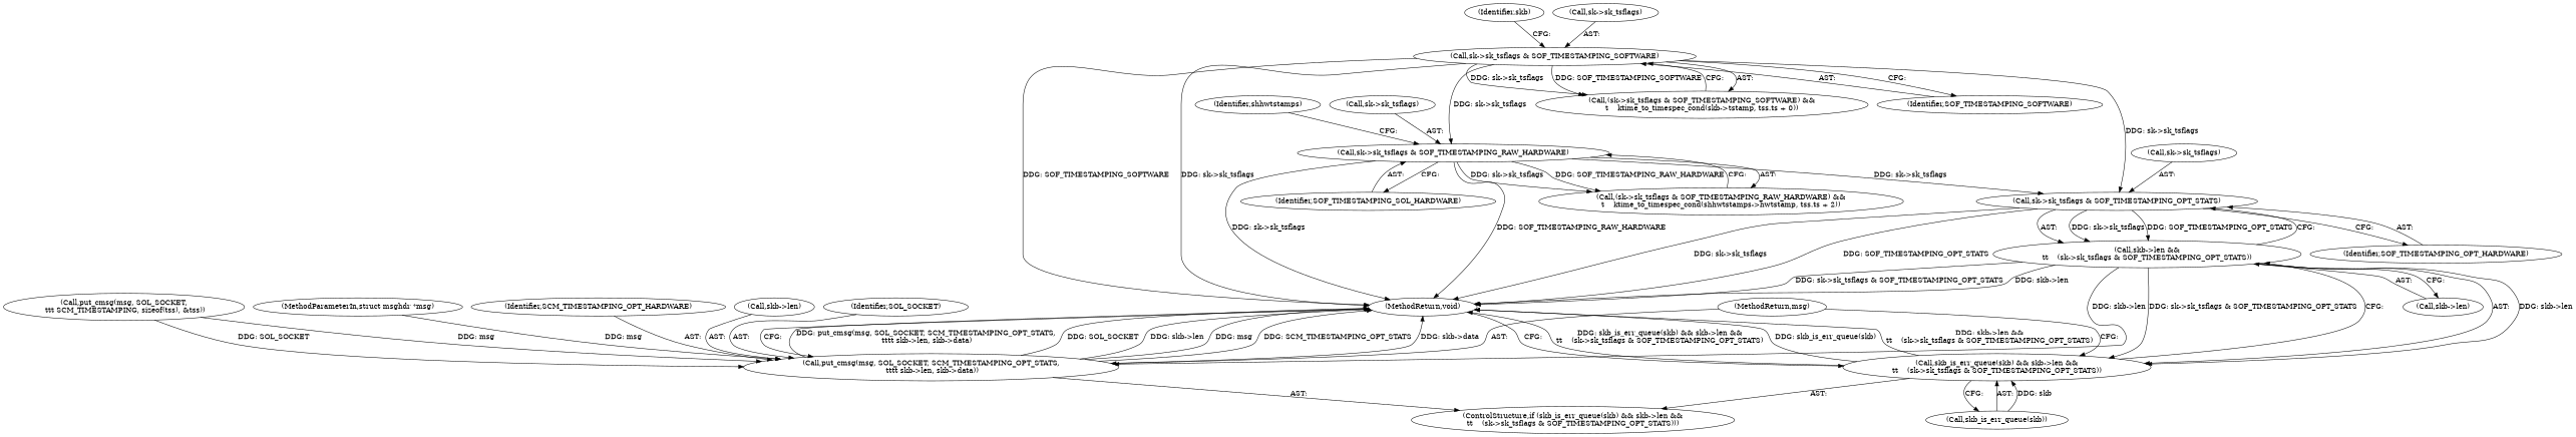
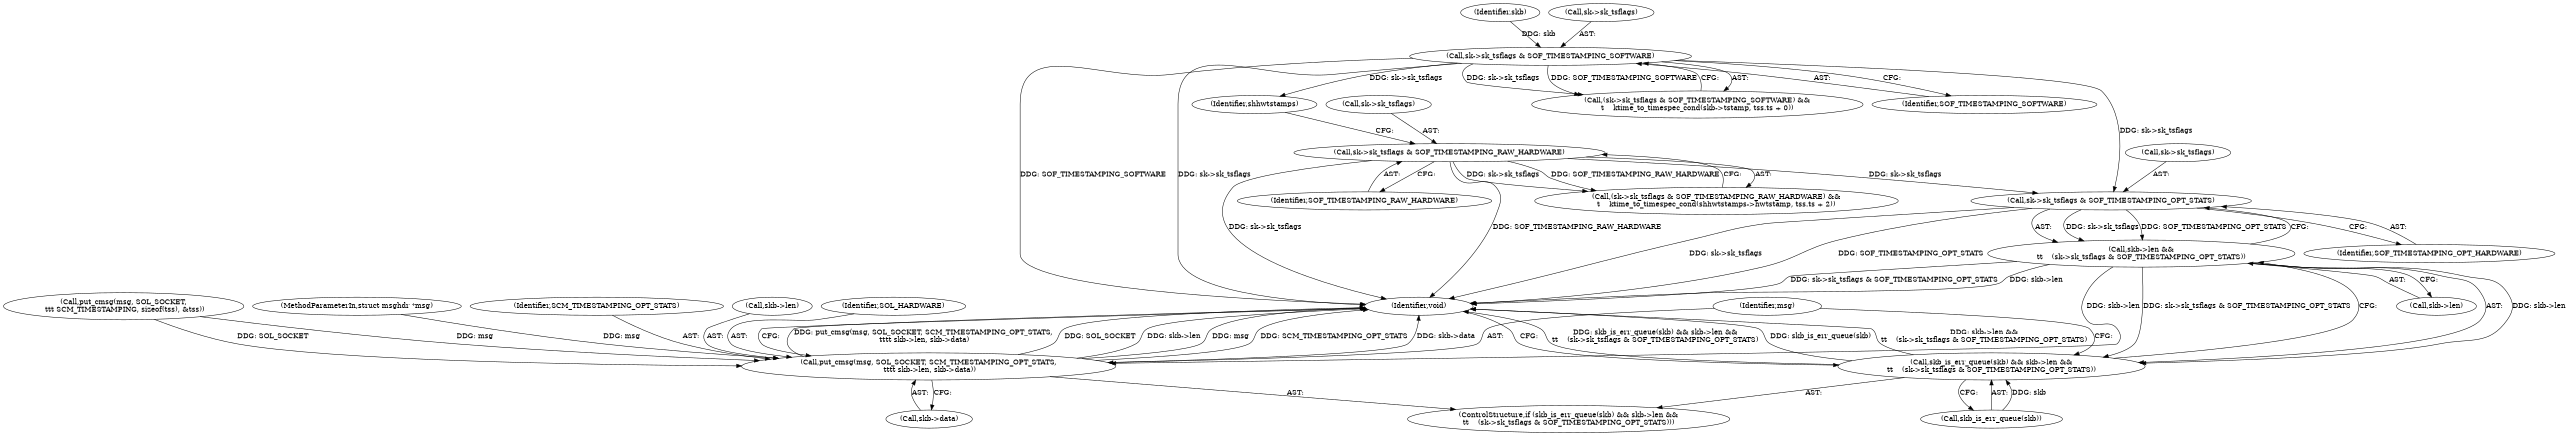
  digraph {
    n1 [label="(Call,sk->sk_tsflags & SOF_TIMESTAMPING_OPT_STATS)"]
    n2 [label="(Call,skb->len &&\n\t\t    (sk->sk_tsflags & SOF_TIMESTAMPING_OPT_STATS))"]
-   n3 [label="(MethodReturn,void)"]
+   n3 [label="(Identifier,void)"]
    n4 [label="(Identifier,SOF_TIMESTAMPING_OPT_HARDWARE)"]
    n5 [label="(Call,skb_is_err_queue(skb) && skb->len &&\n\t\t    (sk->sk_tsflags & SOF_TIMESTAMPING_OPT_STATS))"]
    n6 [label="(Call,put_cmsg(msg, SOL_SOCKET, SCM_TIMESTAMPING_OPT_STATS,\n \t\t\t\t skb->len, skb->data))"]
    n7 [label="(Call,skb->len)"]
    n8 [label="(Call,sk->sk_tsflags & SOF_TIMESTAMPING_SOFTWARE)"]
    n9 [label="(Call,sk->sk_tsflags & SOF_TIMESTAMPING_RAW_HARDWARE)"]
    n10 [label="(Call,(sk->sk_tsflags & SOF_TIMESTAMPING_SOFTWARE) &&\n\t    ktime_to_timespec_cond(skb->tstamp, tss.ts + 0))"]
    n11 [label="(Identifier,SOF_TIMESTAMPING_SOFTWARE)"]
-   n12 [label="(Identifier,SOF_TIMESTAMPING_SOL_HARDWARE)"]
+   n12 [label="(Identifier,SOF_TIMESTAMPING_RAW_HARDWARE)"]
    n13 [label="(Call,(sk->sk_tsflags & SOF_TIMESTAMPING_RAW_HARDWARE) &&\n\t    ktime_to_timespec_cond(shhwtstamps->hwtstamp, tss.ts + 2))"]
    n14 [label="(Call,skb_is_err_queue(skb))"]
    n15 [label="(ControlStructure,if (skb_is_err_queue(skb) && skb->len &&\n\t\t    (sk->sk_tsflags & SOF_TIMESTAMPING_OPT_STATS)))"]
-   n17 [label="(Identifier,SOL_SOCKET)"]
+   n16 [label="(Call,skb->data)"]
+   n17 [label="(Identifier,SOL_HARDWARE)"]
    n18 [label="(Call,put_cmsg(msg, SOL_SOCKET,\n \t\t\t SCM_TIMESTAMPING, sizeof(tss), &tss))"]
    n19 [label="(Identifier,shhwtstamps)"]
    n20 [label="(Call,sk->sk_tsflags)"]
    n21 [label="(Identifier,skb)"]
    n22 [label="(MethodParameterIn,struct msghdr *msg)"]
    n23 [label="(Call,sk->sk_tsflags)"]
-   n24 [label="(Identifier,SCM_TIMESTAMPING_OPT_HARDWARE)"]
+   n24 [label="(Identifier,SCM_TIMESTAMPING_OPT_STATS)"]
    n25 [label="(Call,skb->len)"]
-   n26 [label="(MethodReturn,msg)"]
+   n26 [label="(Identifier,msg)"]
    n27 [label="(Call,sk->sk_tsflags)"]
    n1 -> n2 [label="AST: "]
    n1 -> n2 [label="DDG: sk->sk_tsflags"]
    n1 -> n2 [label="DDG: SOF_TIMESTAMPING_OPT_STATS"]
    n1 -> n3 [label="DDG: sk->sk_tsflags"]
    n1 -> n3 [label="DDG: SOF_TIMESTAMPING_OPT_STATS"]
    n1 -> n4 [label="CFG: "]
    n2 -> n1 [label="CFG: "]
    n2 -> n3 [label="DDG: sk->sk_tsflags & SOF_TIMESTAMPING_OPT_STATS"]
    n2 -> n3 [label="DDG: skb->len"]
    n2 -> n5 [label="AST: "]
    n2 -> n5 [label="DDG: skb->len"]
    n2 -> n5 [label="DDG: sk->sk_tsflags & SOF_TIMESTAMPING_OPT_STATS"]
    n2 -> n6 [label="DDG: skb->len"]
    n2 -> n7 [label="CFG: "]
    n3 -> n5 [label="CFG: "]
    n3 -> n6 [label="CFG: "]
    n4 -> n1 [label="AST: "]
    n5 -> n2 [label="CFG: "]
    n5 -> n3 [label="DDG: skb_is_err_queue(skb) && skb->len &&\n\t\t    (sk->sk_tsflags & SOF_TIMESTAMPING_OPT_STATS)"]
    n5 -> n3 [label="DDG: skb_is_err_queue(skb)"]
    n5 -> n3 [label="DDG: skb->len &&\n\t\t    (sk->sk_tsflags & SOF_TIMESTAMPING_OPT_STATS)"]
    n5 -> n14 [label="CFG: "]
    n5 -> n15 [label="AST: "]
    n6 -> n3 [label="DDG: put_cmsg(msg, SOL_SOCKET, SCM_TIMESTAMPING_OPT_STATS,\n \t\t\t\t skb->len, skb->data)"]
    n6 -> n3 [label="DDG: SOL_SOCKET"]
    n6 -> n3 [label="DDG: skb->len"]
    n6 -> n3 [label="DDG: msg"]
    n6 -> n3 [label="DDG: SCM_TIMESTAMPING_OPT_STATS"]
    n6 -> n3 [label="DDG: skb->data"]
    n6 -> n15 [label="AST: "]
+   n6 -> n16 [label="CFG: "]
    n7 -> n2 [label="AST: "]
    n8 -> n1 [label="DDG: sk->sk_tsflags"]
    n8 -> n3 [label="DDG: SOF_TIMESTAMPING_SOFTWARE"]
    n8 -> n3 [label="DDG: sk->sk_tsflags"]
-   n8 -> n9 [label="DDG: sk->sk_tsflags"]
+   n8 -> n19 [label="DDG: sk->sk_tsflags"]
    n8 -> n10 [label="AST: "]
    n8 -> n10 [label="DDG: sk->sk_tsflags"]
    n8 -> n10 [label="DDG: SOF_TIMESTAMPING_SOFTWARE"]
    n8 -> n11 [label="CFG: "]
    n9 -> n1 [label="DDG: sk->sk_tsflags"]
    n9 -> n3 [label="DDG: sk->sk_tsflags"]
    n9 -> n3 [label="DDG: SOF_TIMESTAMPING_RAW_HARDWARE"]
    n9 -> n12 [label="CFG: "]
    n9 -> n13 [label="AST: "]
    n9 -> n13 [label="DDG: sk->sk_tsflags"]
    n9 -> n13 [label="DDG: SOF_TIMESTAMPING_RAW_HARDWARE"]
    n10 -> n8 [label="CFG: "]
    n11 -> n8 [label="AST: "]
    n12 -> n9 [label="AST: "]
    n13 -> n9 [label="CFG: "]
    n14 -> n5 [label="AST: "]
    n14 -> n5 [label="DDG: skb"]
+   n16 -> n6 [label="AST: "]
    n17 -> n6 [label="AST: "]
    n18 -> n6 [label="DDG: msg"]
    n18 -> n6 [label="DDG: SOL_SOCKET"]
    n19 -> n9 [label="CFG: "]
    n20 -> n9 [label="AST: "]
-   n21 -> n8 [label="CFG: "]
+   n21 -> n8 [label="DDG: skb"]
    n22 -> n6 [label="DDG: msg"]
    n23 -> n1 [label="AST: "]
    n24 -> n6 [label="AST: "]
    n25 -> n6 [label="AST: "]
    n26 -> n5 [label="CFG: "]
    n26 -> n6 [label="AST: "]
    n27 -> n8 [label="AST: "]
  }
